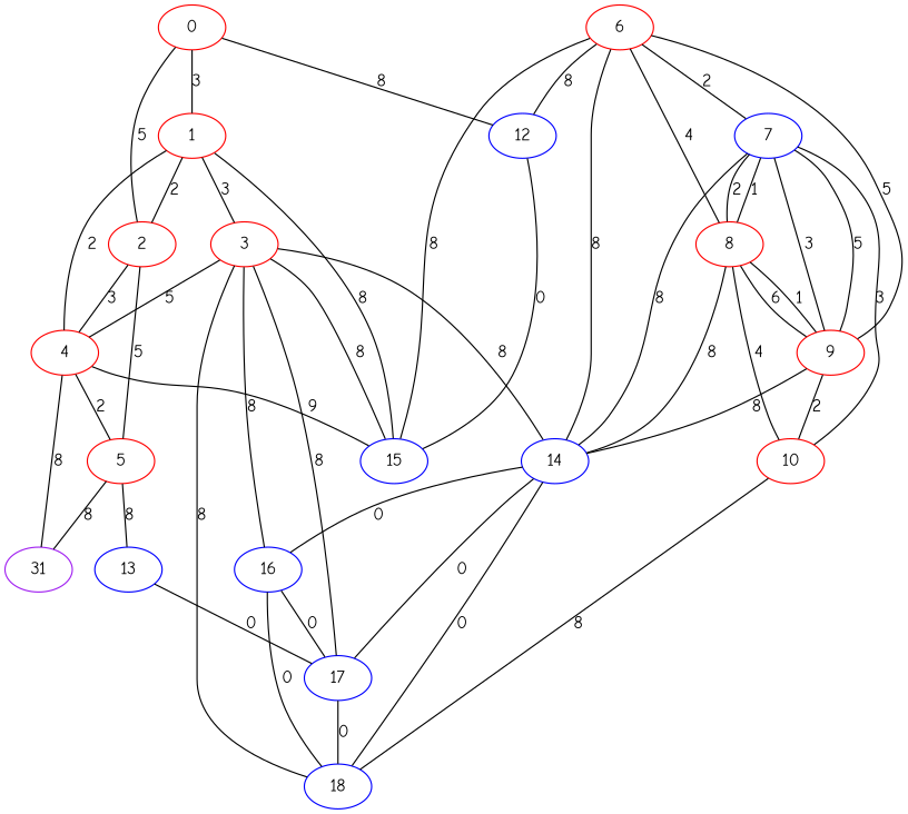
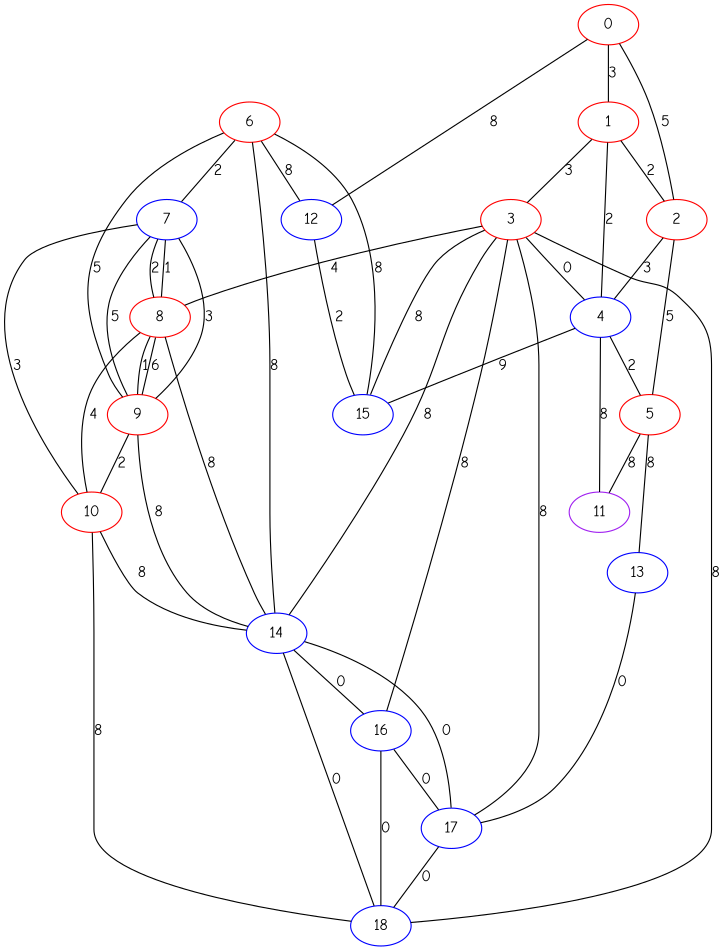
  graph {
    fontname="Comic Neue"
    node [color=red fontname="Comic Neue" weight=1]
    edge [fontname="Comic Neue"]
    0
    1
    2
    12 [color=blue weight=3]
    3
-   4
+   4 [color=blue]
    15 [color=blue weight=3]
    5
    14 [color=blue weight=3]
    16 [color=blue weight=3]
    17 [color=blue weight=3]
    18 [color=blue weight=3]
-   11 [color=purple weight=4 label=31]
+   11 [color=purple weight=4]
    13 [color=blue weight=3]
    6
    7 [color=blue]
    8
    9
    10
    0 -- 1 [label=3]
    0 -- 2 [label=5]
    0 -- 12 [label=8]
    1 -- 2 [label=2]
    1 -- 3 [label=3]
    1 -- 4 [label=2]
-   1 -- 15 [label=8]
    2 -- 4 [label=3]
    2 -- 5 [label=5]
-   12 -- 15 [label=0]
-   3 -- 4 [label=5]
+   12 -- 15 [label=2]
+   3 -- 4 [label=0]
    3 -- 15 [label=8]
    3 -- 14 [label=8]
    3 -- 16 [label=8]
    3 -- 17 [label=8]
    3 -- 18 [label=8]
    4 -- 15 [label=9]
    4 -- 5 [label=2]
    4 -- 11 [label=8]
    5 -- 11 [label=8]
    5 -- 13 [label=8]
    14 -- 16 [label=0]
    14 -- 17 [label=0]
    14 -- 18 [label=0]
    16 -- 17 [label=0]
    16 -- 18 [label=0]
    17 -- 18 [label=0]
    13 -- 17 [label=0]
    6 -- 12 [label=8]
    6 -- 15 [label=8]
    6 -- 14 [label=8]
    6 -- 7 [label=2]
-   6 -- 8 [label=4]
+   3 -- 8 [label=4]
    6 -- 9 [label=5]
-   7 -- 14 [label=8]
+   10 -- 14 [label=8]
    7 -- 8 [label=1]
    7 -- 8 [label=2]
    7 -- 9 [label=5]
    7 -- 9 [label=3]
    7 -- 10 [label=3]
    8 -- 14 [label=8]
    8 -- 9 [label=6]
    8 -- 9 [label=1]
    8 -- 10 [label=4]
    9 -- 14 [label=8]
    9 -- 10 [label=2]
    10 -- 18 [label=8]
  }
